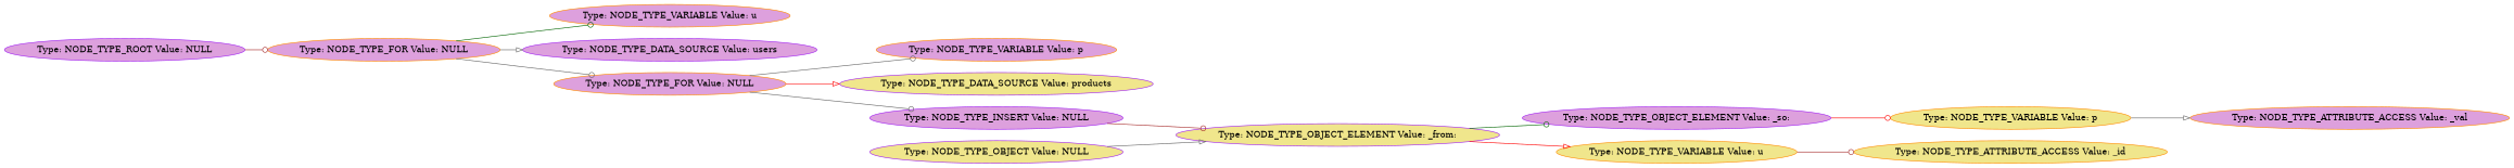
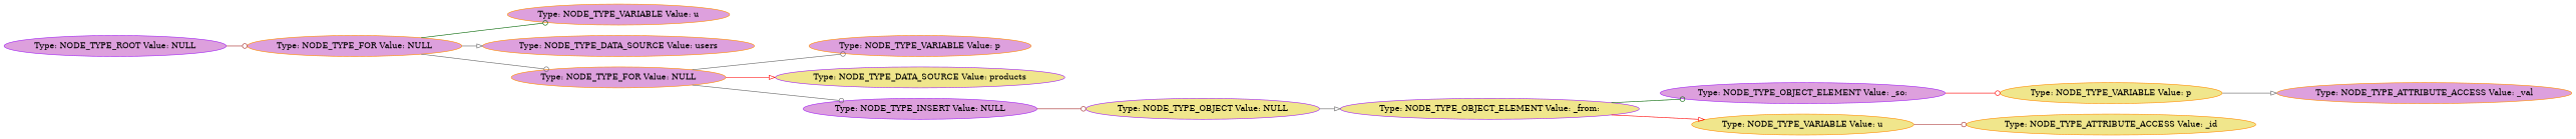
  digraph {
    rankdir=LR
    node [color=darkorange fillcolor=plum style=filled]
    edge [arrowhead=odot color=gray40]
    n1 [color=purple label="Type: NODE_TYPE_ROOT Value: NULL"]
    n2 [label="Type: NODE_TYPE_FOR Value: NULL"]
    n3 [label="Type: NODE_TYPE_VARIABLE Value: u"]
-   n4 [color=purple label="Type: NODE_TYPE_DATA_SOURCE Value: users"]
+   n4 [label="Type: NODE_TYPE_DATA_SOURCE Value: users"]
    n5 [label="Type: NODE_TYPE_FOR Value: NULL"]
    n6 [label="Type: NODE_TYPE_VARIABLE Value: p"]
    n7 [color=purple fillcolor=khaki label="Type: NODE_TYPE_DATA_SOURCE Value: products"]
    n8 [color=purple label="Type: NODE_TYPE_INSERT Value: NULL"]
    n9 [color=purple fillcolor=khaki label="Type: NODE_TYPE_OBJECT Value: NULL"]
    n10 [color=purple fillcolor=khaki label="Type: NODE_TYPE_OBJECT_ELEMENT Value: _from:"]
    n11 [color=purple label="Type: NODE_TYPE_OBJECT_ELEMENT Value: _so:"]
    n12 [fillcolor=khaki label="Type: NODE_TYPE_VARIABLE Value: u"]
    n13 [fillcolor=khaki label="Type: NODE_TYPE_VARIABLE Value: p"]
    n14 [fillcolor=khaki label="Type: NODE_TYPE_ATTRIBUTE_ACCESS Value: _id"]
    n15 [label="Type: NODE_TYPE_ATTRIBUTE_ACCESS Value: _val"]
    n1 -> n2 [color=brown]
    n2 -> n3 [color=darkgreen]
    n2 -> n4 [arrowhead=onormal]
    n2 -> n5
    n5 -> n6
    n5 -> n7 [arrowhead=onormal color=red]
    n5 -> n8
-   n8 -> n10 [color=brown]
+   n8 -> n9 [color=brown]
    n9 -> n10 [arrowhead=onormal]
    n10 -> n11 [color=darkgreen]
    n10 -> n12 [arrowhead=onormal color=red]
    n11 -> n13 [color=red]
    n12 -> n14 [color=brown]
    n13 -> n15 [arrowhead=onormal]
  }
